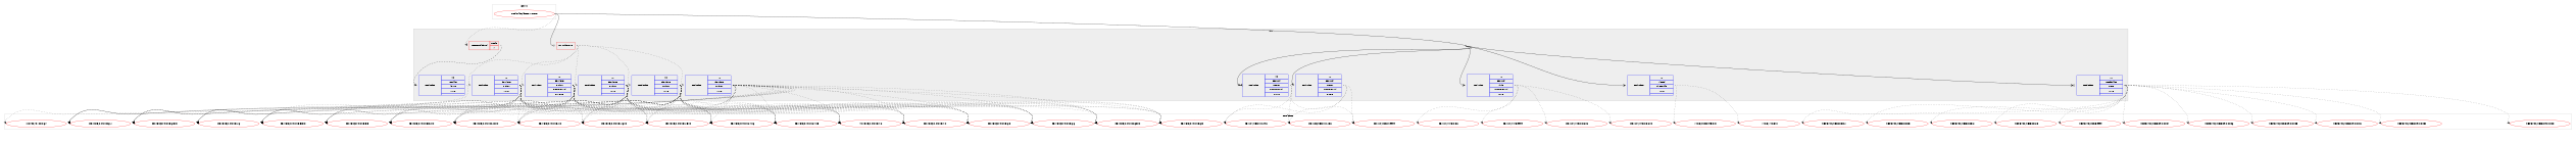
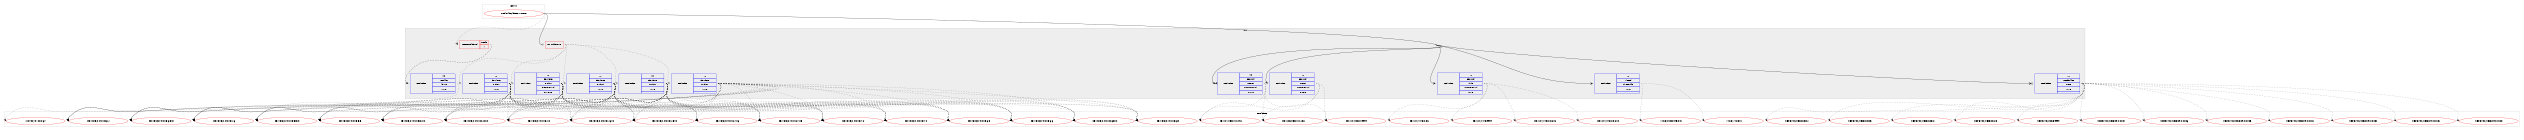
  digraph {
    compound=true
    concentrate=true
    fontname=Helvetica
    fontsize=10
    newrank=true
    rankdir=TB
    ranksep=1.5
    node [color=red fontname=Helvetica fontsize=10]
    edge [arrowhead=vee headport=w style=dotted tailport=e weight=100]
    n1 [label="media-libs/libepoxy-1.5.3" width=4]
    n2 [color=blue label=<<TABLE BORDER="0" CELLBORDER="1" CELLSPACING="0" CELLPADDING="4" WIDTH="220"><TR><TD ROWSPAN="6" CELLPADDING="30">pack_dep</TD></TR><TR><TD WIDTH="110">no</TD></TR><TR><TD>dev-lang</TD></TR><TR><TD>python</TD></TR><TR><TD>none</TD></TR><TR><TD></TD></TR></TABLE>> shape=none]
    n3 [color=blue label=<<TABLE BORDER="0" CELLBORDER="1" CELLSPACING="0" CELLPADDING="4" WIDTH="220"><TR><TD ROWSPAN="6" CELLPADDING="30">pack_dep</TD></TR><TR><TD WIDTH="110">no</TD></TR><TR><TD>dev-lang</TD></TR><TR><TD>python</TD></TR><TR><TD>none</TD></TR><TR><TD></TD></TR></TABLE>> shape=none]
    n4 [color=blue label=<<TABLE BORDER="0" CELLBORDER="1" CELLSPACING="0" CELLPADDING="4" WIDTH="220"><TR><TD ROWSPAN="6" CELLPADDING="30">pack_dep</TD></TR><TR><TD WIDTH="110">no</TD></TR><TR><TD>dev-lang</TD></TR><TR><TD>python</TD></TR><TR><TD>none</TD></TR><TR><TD></TD></TR></TABLE>> shape=none]
    n5 [color=blue label=<<TABLE BORDER="0" CELLBORDER="1" CELLSPACING="0" CELLPADDING="4" WIDTH="220"><TR><TD ROWSPAN="6" CELLPADDING="30">pack_dep</TD></TR><TR><TD WIDTH="110">no</TD></TR><TR><TD>dev-lang</TD></TR><TR><TD>python</TD></TR><TR><TD>none</TD></TR><TR><TD></TD></TR></TABLE>> shape=none]
    n6 [color=blue label=<<TABLE BORDER="0" CELLBORDER="1" CELLSPACING="0" CELLPADDING="4" WIDTH="220"><TR><TD ROWSPAN="6" CELLPADDING="30">pack_dep</TD></TR><TR><TD WIDTH="110">no</TD></TR><TR><TD>dev-lang</TD></TR><TR><TD>python</TD></TR><TR><TD>greaterequal</TD></TR><TR><TD>2.7.5-r2</TD></TR></TABLE>> shape=none]
    n7 [label=<<TABLE BORDER="0" CELLBORDER="1" CELLSPACING="0" CELLPADDING="4"><TR><TD CELLPADDING="10">any_of_group</TD></TR></TABLE>> shape=none]
    n8 [color=blue label=<<TABLE BORDER="0" CELLBORDER="1" CELLSPACING="0" CELLPADDING="4" WIDTH="220"><TR><TD ROWSPAN="6" CELLPADDING="30">pack_dep</TD></TR><TR><TD WIDTH="110">no</TD></TR><TR><TD>x11-libs</TD></TR><TR><TD>libX11</TD></TR><TR><TD>none</TD></TR><TR><TD></TD></TR></TABLE>> shape=none]
    n9 [label=<<TABLE BORDER="0" CELLBORDER="1" CELLSPACING="0" CELLPADDING="4"><TR><TD ROWSPAN="3" CELLPADDING="10">use_conditional</TD></TR><TR><TD>media</TD></TR><TR><TD>X</TD></TR></TABLE>> shape=none]
    n10 [color=blue label=<<TABLE BORDER="0" CELLBORDER="1" CELLSPACING="0" CELLPADDING="4" WIDTH="220"><TR><TD ROWSPAN="6" CELLPADDING="30">pack_dep</TD></TR><TR><TD WIDTH="110">no</TD></TR><TR><TD>dev-util</TD></TR><TR><TD>meson</TD></TR><TR><TD>greaterequal</TD></TR><TR><TD>0.47.0</TD></TR></TABLE>> shape=none]
    n11 [color=blue label=<<TABLE BORDER="0" CELLBORDER="1" CELLSPACING="0" CELLPADDING="4" WIDTH="220"><TR><TD ROWSPAN="6" CELLPADDING="30">pack_dep</TD></TR><TR><TD WIDTH="110">no</TD></TR><TR><TD>dev-util</TD></TR><TR><TD>meson</TD></TR><TR><TD>greaterequal</TD></TR><TR><TD>0.48.2</TD></TR></TABLE>> shape=none]
    n12 [color=blue label=<<TABLE BORDER="0" CELLBORDER="1" CELLSPACING="0" CELLPADDING="4" WIDTH="220"><TR><TD ROWSPAN="6" CELLPADDING="30">pack_dep</TD></TR><TR><TD WIDTH="110">no</TD></TR><TR><TD>dev-util</TD></TR><TR><TD>ninja</TD></TR><TR><TD>greaterequal</TD></TR><TR><TD>1.7.2</TD></TR></TABLE>> shape=none]
    n13 [color=blue label=<<TABLE BORDER="0" CELLBORDER="1" CELLSPACING="0" CELLPADDING="4" WIDTH="220"><TR><TD ROWSPAN="6" CELLPADDING="30">pack_dep</TD></TR><TR><TD WIDTH="110">no</TD></TR><TR><TD>virtual</TD></TR><TR><TD>pkgconfig</TD></TR><TR><TD>none</TD></TR><TR><TD></TD></TR></TABLE>> shape=none]
    n14 [color=blue label=<<TABLE BORDER="0" CELLBORDER="1" CELLSPACING="0" CELLPADDING="4" WIDTH="220"><TR><TD ROWSPAN="6" CELLPADDING="30">pack_dep</TD></TR><TR><TD WIDTH="110">no</TD></TR><TR><TD>media-libs</TD></TR><TR><TD>mesa</TD></TR><TR><TD>none</TD></TR><TR><TD></TD></TR></TABLE>> shape=none]
    n15 [label="dev-lang/python-2.7.15" width=4]
    n16 [label="dev-lang/python-2.7.16" width=4]
    n17 [label="dev-lang/python-3.4.5-r1" width=4]
    n18 [label="dev-lang/python-3.4.6-r1" width=4]
    n19 [label="dev-lang/python-3.4.8" width=4]
    n20 [label="dev-lang/python-3.4.8-r1" width=4]
    n21 [label="dev-lang/python-3.5.4-r1" width=4]
    n22 [label="dev-lang/python-3.5.5" width=4]
    n23 [label="dev-lang/python-3.5.5-r1" width=4]
    n24 [label="dev-lang/python-3.4.6" width=4]
    n25 [label="dev-lang/python-3.6.3-r1" width=4]
    n26 [label="dev-lang/python-3.6.4" width=4]
    n27 [label="dev-lang/python-3.6.5" width=4]
    n28 [label="dev-lang/python-3.6.5-r1" width=4]
    n29 [label="dev-lang/python-3.6.6" width=4]
    n30 [label="dev-lang/python-3.6.8" width=4]
    n31 [label="dev-lang/python-3.7.0" width=4]
-   n32 [label="libX-lang/python-3.7.2" width=4]
+   n32 [label="dev-lang/python-3.7.2" width=4]
    n33 [label="x11-libs/libX11-1.6.7" width=4]
    n34 [label="dev-use/meson-0.48.2" width=4]
    n35 [label="dev-util/meson-0.49.2" width=4]
    n36 [label="dev-util/meson-9999" width=4]
    n37 [label="dev-util/ninja-1.8.2" width=4]
    n38 [label="dev-util/ninja-1.8.2-r1" width=4]
    n39 [label="dev-util/ninja-1.8.2-r2" width=4]
    n40 [label="dev-util/ninja-9999" width=4]
    n41 [label="virtual/pkgconfig-0-r1" width=4]
    n42 [label="virtual/virtual-1" width=4]
    n43 [label="media-libs/mesa-18.2.8" width=4]
    n44 [label="media-libs/mesa-18.3.2" width=4]
    n45 [label="media-libs/mesa-18.3.3" width=4]
    n46 [label="media-libs/mesa-18.3.4" width=4]
    n47 [label="media-libs/mesa-19.0.0_rc1" width=4]
+   n48 [label="media-libs/mesa-19.0.0_rc2" width=4]
    n49 [label="media-libs/mesa-19.0.0_rc3" width=4]
    n50 [label="media-libs/mesa-19.0.0_rc4" width=4]
    n51 [label="media-libs/mesa-19.0.0_rc5" width=4]
    n52 [label="media-libs/mesa-19.0.0_rc6" width=4]
    n53 [label="media-libs/mesa-19.0.0_rc7" width=4]
    n54 [label="media-libs/mesa-9999" width=4]
    subgraph cluster_1 {
      color=gray
      label=<<i>ebuild</i>>
      rank=same
      n1
    }
    subgraph cluster_2 {
      color=gray
      label=<<i>dependencies</i>>
      subgraph cluster_3 {
        color=gray
        fillcolor="#eeeeee"
        label=<<i>compile</i>>
        style=filled
        subgraph sub_4 {
          color=gray
          fillcolor="#eeeeee"
          label=<<i>compile</i>>
          style=filled
          n7
          subgraph sub_5 {
            color=gray
            fillcolor="#eeeeee"
            label=<<i>compile</i>>
            style=filled
            n2
          }
          subgraph sub_6 {
            color=gray
            fillcolor="#eeeeee"
            label=<<i>compile</i>>
            style=filled
            n3
          }
          subgraph sub_7 {
            color=gray
            fillcolor="#eeeeee"
            label=<<i>compile</i>>
            style=filled
            n4
          }
          subgraph sub_8 {
            color=gray
            fillcolor="#eeeeee"
            label=<<i>compile</i>>
            style=filled
            n5
          }
          subgraph sub_9 {
            color=gray
            fillcolor="#eeeeee"
            label=<<i>compile</i>>
            style=filled
            n6
          }
        }
        subgraph sub_10 {
          color=gray
          fillcolor="#eeeeee"
          label=<<i>compile</i>>
          style=filled
          n9
          subgraph sub_11 {
            color=gray
            fillcolor="#eeeeee"
            label=<<i>compile</i>>
            style=filled
            n8
          }
        }
        subgraph sub_12 {
          color=gray
          fillcolor="#eeeeee"
          label=<<i>compile</i>>
          style=filled
          n10
        }
        subgraph sub_13 {
          color=gray
          fillcolor="#eeeeee"
          label=<<i>compile</i>>
          style=filled
          n11
        }
        subgraph sub_14 {
          color=gray
          fillcolor="#eeeeee"
          label=<<i>compile</i>>
          style=filled
          n12
        }
        subgraph sub_15 {
          color=gray
          fillcolor="#eeeeee"
          label=<<i>compile</i>>
          style=filled
          n13
        }
      }
      subgraph cluster_16 {
        color=gray
        fillcolor="#eeeeee"
        label=<<i>compile and run</i>>
        style=filled
        subgraph sub_17 {
          color=gray
          fillcolor="#eeeeee"
          label=<<i>compile and run</i>>
          style=filled
          n14
        }
      }
      subgraph cluster_18 {
        color=gray
        fillcolor="#eeeeee"
        label=<<i>run</i>>
        style=filled
      }
    }
    subgraph cluster_19 {
      color=gray
      label=<<i>candidates</i>>
      rank=same
      subgraph sub_20 {
        color=black
        label=<<i>candidates</i>>
        nodesep=1
        rank=same
        n15
        n16
        n17
        n18
        n19
        n20
        n21
        n22
        n23
        n24
        n25
        n26
        n27
        n28
        n29
        n30
        n31
        n32
      }
      subgraph sub_21 {
        color=black
        label=<<i>candidates</i>>
        nodesep=1
        rank=same
        n15
        n16
        n17
        n18
        n19
        n20
        n21
        n22
        n23
        n24
        n25
        n26
        n27
        n28
        n29
        n30
        n31
        n32
      }
      subgraph sub_22 {
        color=black
        label=<<i>candidates</i>>
        nodesep=1
        rank=same
        n15
        n16
        n17
        n18
        n19
        n20
        n21
        n22
        n23
        n24
        n25
        n26
        n27
        n28
        n29
        n30
        n31
        n32
      }
      subgraph sub_23 {
        color=black
        label=<<i>candidates</i>>
        nodesep=1
        rank=same
        n15
        n16
        n17
        n18
        n19
        n20
        n21
        n22
        n23
        n24
        n25
        n26
        n27
        n28
        n29
        n30
        n31
        n32
      }
      subgraph sub_24 {
        color=black
        label=<<i>candidates</i>>
        nodesep=1
        rank=same
        n15
        n16
        n17
        n18
        n19
        n20
        n21
        n22
        n23
        n24
        n25
        n26
        n27
        n28
        n29
        n30
        n31
        n32
      }
      subgraph sub_25 {
        color=black
        label=<<i>candidates</i>>
        nodesep=1
        rank=same
        n33
      }
      subgraph sub_26 {
        color=black
        label=<<i>candidates</i>>
        nodesep=1
        rank=same
        n34
        n35
        n36
      }
      subgraph sub_27 {
        color=black
        label=<<i>candidates</i>>
        nodesep=1
        rank=same
        n34
        n35
        n36
      }
      subgraph sub_28 {
        color=black
        label=<<i>candidates</i>>
        nodesep=1
        rank=same
        n37
        n38
        n39
        n40
      }
      subgraph sub_29 {
        color=black
        label=<<i>candidates</i>>
        nodesep=1
        rank=same
        n41
        n42
      }
      subgraph sub_30 {
        color=black
        label=<<i>candidates</i>>
        nodesep=1
        rank=same
        n43
        n44
        n45
        n46
        n47
+       n48
        n49
        n50
        n51
        n52
        n53
        n54
      }
    }
    n1 -> n7 [arrowhead=oinv style=solid weight=20]
    n1 -> n9 [weight=20]
    n1 -> n10 [style=solid weight=20]
    n1 -> n11 [style=solid weight=20]
    n1 -> n12 [style=solid weight=20]
    n1 -> n13 [style=solid weight=20]
    n1 -> n14 [arrowhead=odotvee style=solid weight=20]
    n2 -> n15
    n2 -> n16
    n2 -> n17
    n2 -> n18
    n2 -> n19
    n2 -> n20
    n2 -> n21
    n2 -> n22
    n2 -> n23
    n2 -> n24
    n2 -> n25
    n2 -> n26
    n2 -> n27
    n2 -> n28
    n2 -> n29
    n2 -> n30
    n2 -> n31
    n2 -> n32
    n3 -> n15
    n3 -> n16
    n3 -> n17
    n3 -> n18
    n3 -> n19
    n3 -> n20
    n3 -> n21
    n3 -> n22
    n3 -> n23
    n3 -> n24
    n3 -> n25
    n3 -> n26
    n3 -> n27
    n3 -> n28
    n3 -> n29
    n3 -> n30
    n3 -> n31
    n3 -> n32
    n4 -> n15
    n4 -> n16
    n4 -> n17
    n4 -> n18
    n4 -> n19
    n4 -> n20
    n4 -> n21
    n4 -> n22
    n4 -> n23
    n4 -> n24
    n4 -> n25
    n4 -> n26
    n4 -> n27
    n4 -> n28
    n4 -> n29
    n4 -> n30
    n4 -> n31
    n4 -> n32
    n5 -> n15
    n5 -> n16
    n5 -> n17
    n5 -> n18
    n5 -> n19
    n5 -> n20
    n5 -> n21
    n5 -> n22
    n5 -> n23
    n5 -> n24
    n5 -> n25
    n5 -> n26
    n5 -> n27
    n5 -> n28
    n5 -> n29
    n5 -> n30
    n5 -> n31
    n5 -> n32
    n6 -> n15
    n6 -> n16
    n6 -> n17
    n6 -> n18
    n6 -> n19
    n6 -> n20
    n6 -> n21
    n6 -> n22
    n6 -> n23
    n6 -> n24
    n6 -> n25
    n6 -> n26
    n6 -> n27
    n6 -> n28
    n6 -> n29
    n6 -> n30
    n6 -> n31
    n6 -> n32
    n7 -> n2 [arrowhead=oinv weight=20]
    n7 -> n3 [arrowhead=oinv weight=20]
    n7 -> n4 [arrowhead=oinv weight=20]
    n7 -> n5 [arrowhead=oinv weight=20]
    n7 -> n6 [arrowhead=oinv weight=20]
    n8 -> n33
    n9 -> n8 [style=dashed weight=20]
    n10 -> n34
    n10 -> n35
    n10 -> n36
    n11 -> n34
    n11 -> n35
    n11 -> n36
    n12 -> n37
    n12 -> n38
    n12 -> n39
    n12 -> n40
    n13 -> n41
    n13 -> n42
    n14 -> n43
    n14 -> n44
    n14 -> n45
    n14 -> n46
    n14 -> n47
+   n14 -> n48
    n14 -> n49
    n14 -> n50
    n14 -> n51
    n14 -> n52
    n14 -> n53
    n14 -> n54
  }
